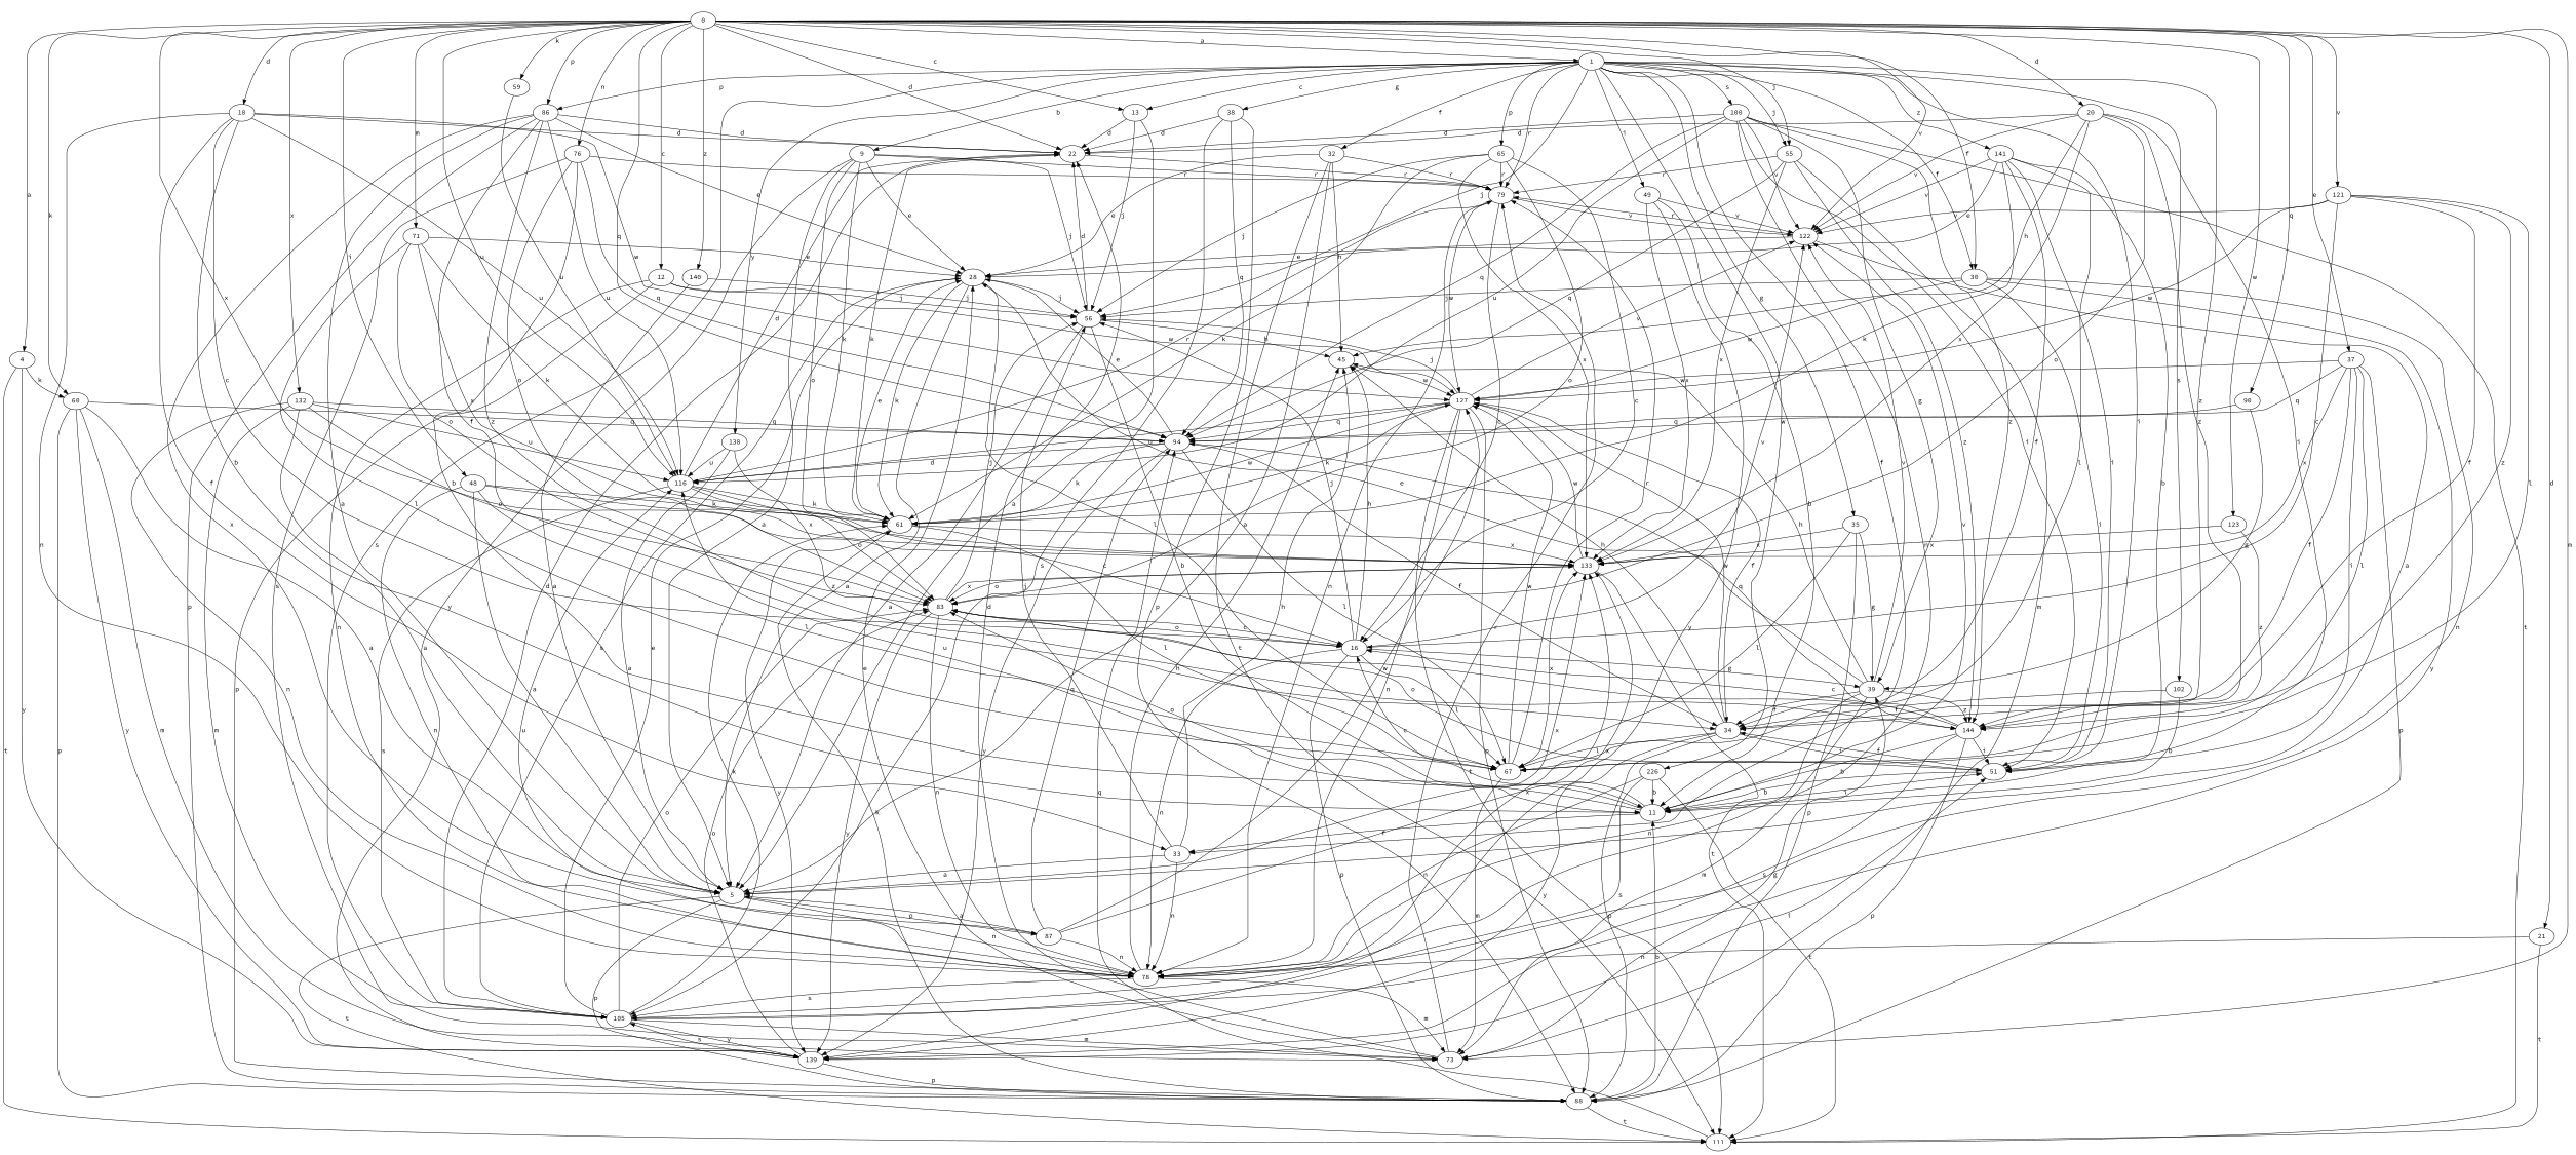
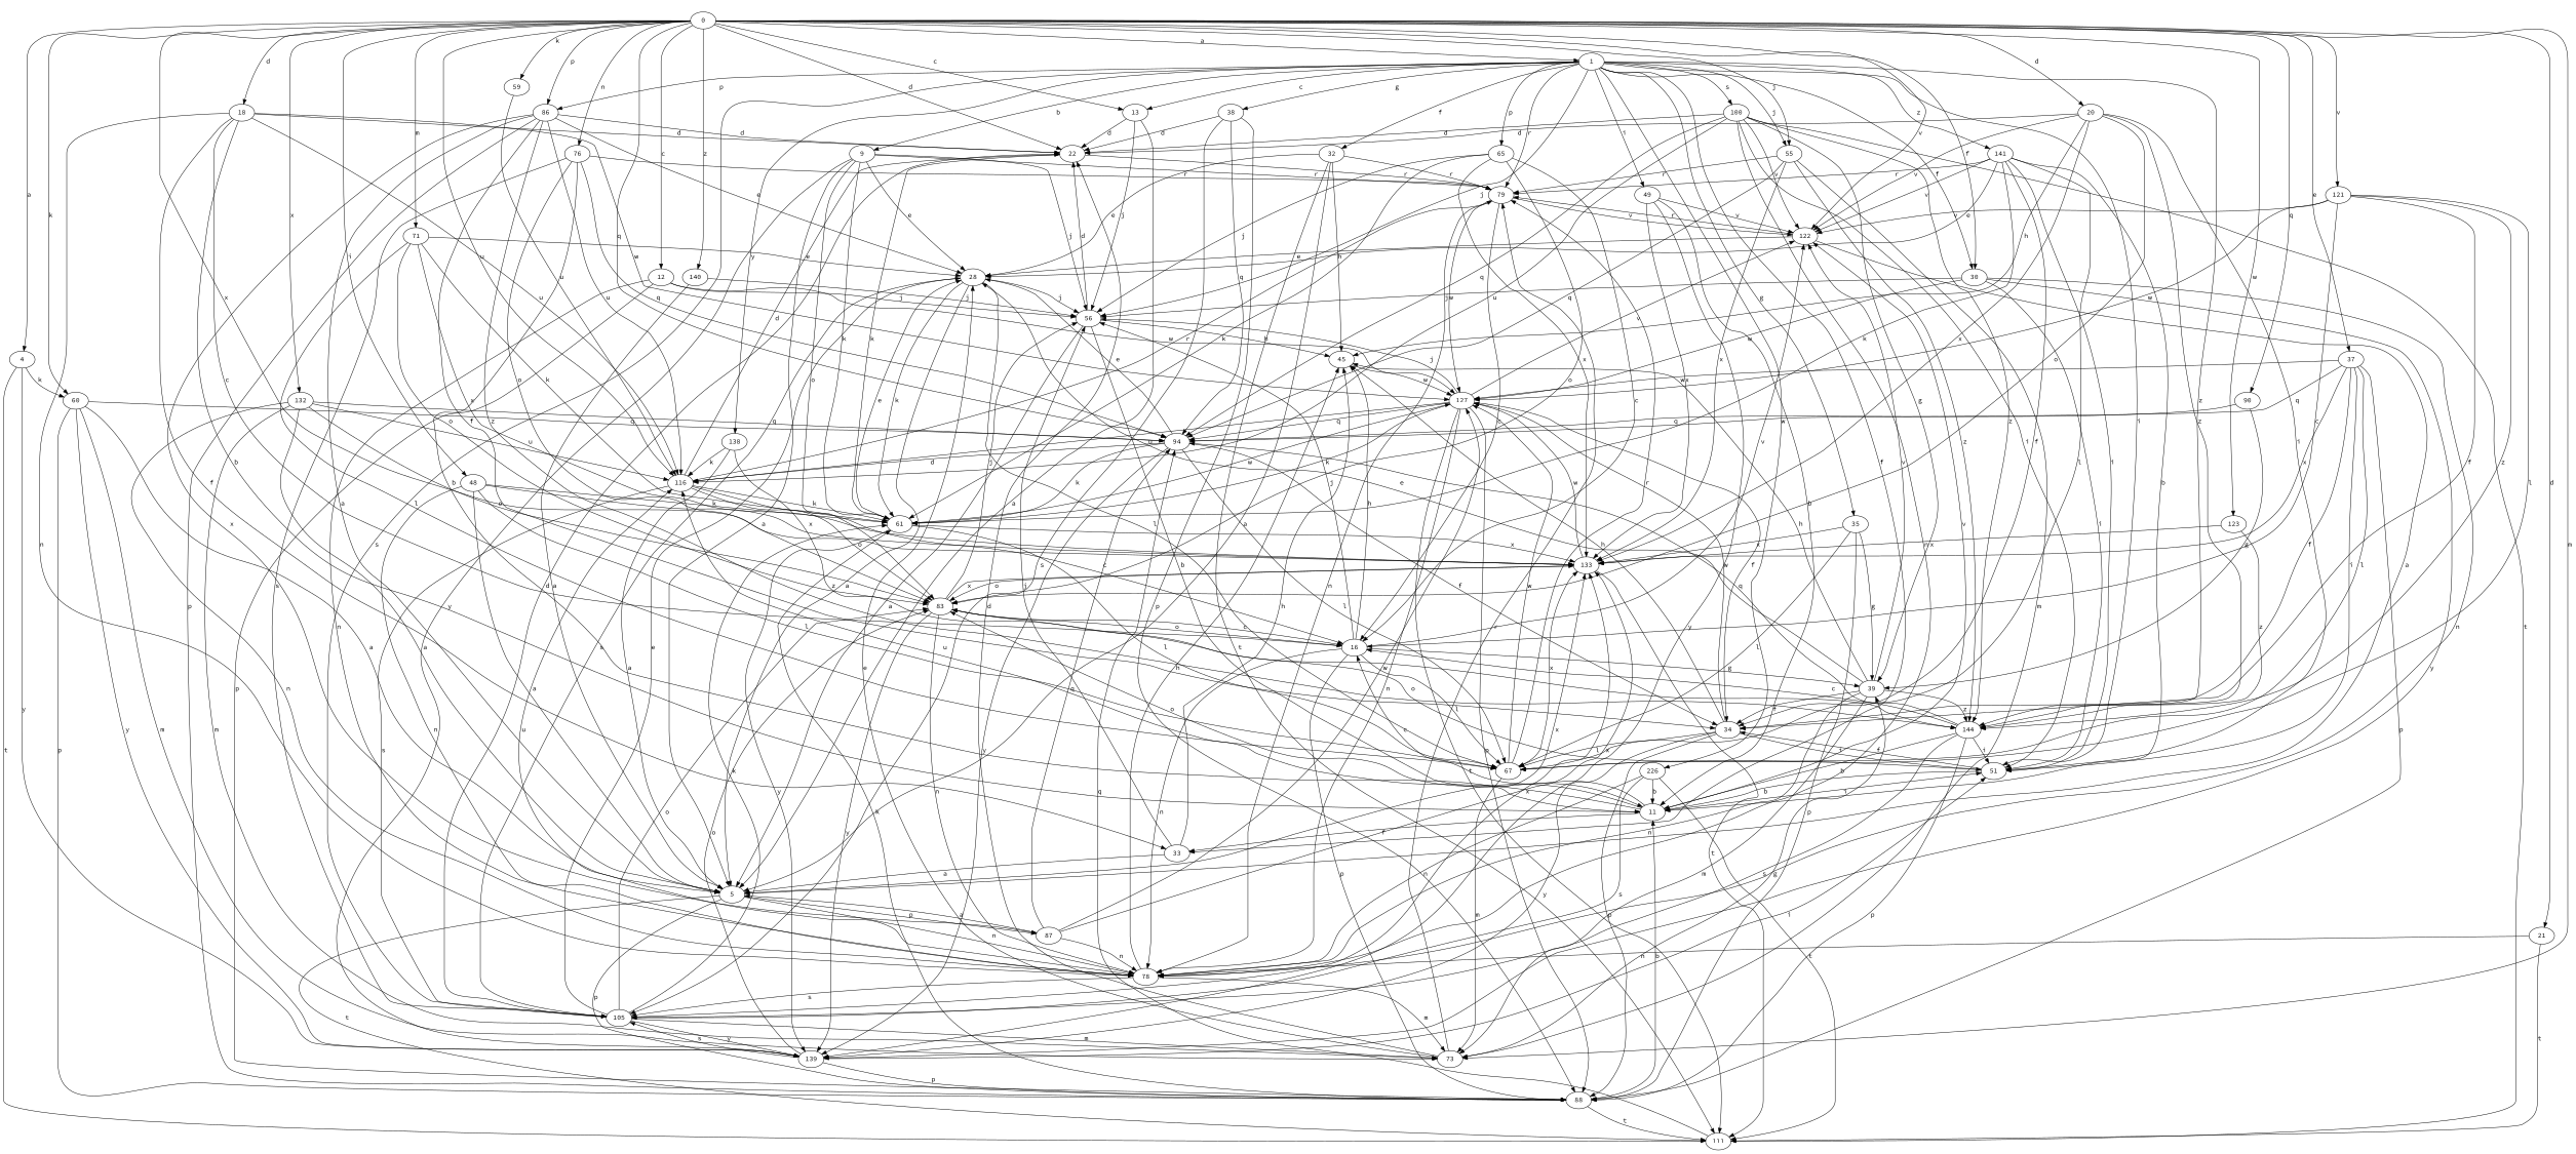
  strict digraph {
    fontname="Source Code Pro"
    node [fontname="Source Code Pro"]
    edge [fontname="Source Code Pro"]
    0
    1
    4
    12
    13
    18
    20
    21
    22
    n10 [label=37]
    30
    48
    55
    59
    60
    71
    73
    76
    86
    90
    94
    116
    121
    122
    123
    132
    133
    140
    9
    32
    33
    35
    38
    49
    51
    56
    65
    n38 [label=79]
    100
-   102
    105
    n42 [label=226]
    138
    141
    144
    111
    139
    78
    88
    127
    5
    11
    16
    83
    45
    61
    67
    34
    28
    39
    87
    0 -> 1 [label=a]
    0 -> 4 [label=a]
    0 -> 12 [label=c]
    0 -> 13 [label=c]
    0 -> 18 [label=d]
    0 -> 20 [label=d]
    0 -> 21 [label=d]
    0 -> 22 [label=d]
    0 -> n10 [label=e]
    0 -> 30 [label=f]
    0 -> 48 [label=i]
    0 -> 55 [label=j]
    0 -> 59 [label=k]
    0 -> 60 [label=k]
    0 -> 71 [label=m]
    0 -> 73 [label=m]
    0 -> 76 [label=n]
    0 -> 86 [label=p]
    0 -> 90 [label=q]
    0 -> 94 [label=q]
    0 -> 116 [label=u]
    0 -> 121 [label=v]
    0 -> 122 [label=v]
    0 -> 123 [label=w]
    0 -> 132 [label=x]
    0 -> 133 [label=x]
    0 -> 140 [label=z]
    1 -> 13 [label=c]
    1 -> 30 [label=f]
    1 -> 55 [label=j]
    1 -> 86 [label=p]
    1 -> 9 [label=b]
    1 -> 32 [label=f]
    1 -> 33 [label=f]
    1 -> 35 [label=g]
    1 -> 38 [label=g]
    1 -> 49 [label=i]
    1 -> 51 [label=i]
    1 -> 56 [label=j]
    1 -> 65 [label=p]
    1 -> n38 [label=r]
    1 -> 100 [label=s]
-   1 -> 102 [label=s]
    1 -> 105 [label=s]
    1 -> n42 [label=w]
    1 -> 138 [label=y]
    1 -> 141 [label=z]
    1 -> 144 [label=z]
    4 -> 60 [label=k]
    4 -> 111 [label=t]
    4 -> 139 [label=y]
    12 -> 56 [label=j]
    12 -> 78 [label=n]
    12 -> 88 [label=p]
    12 -> 127 [label=w]
    13 -> 22 [label=d]
    13 -> 56 [label=j]
    13 -> 5 [label=a]
    18 -> 22 [label=d]
    18 -> 116 [label=u]
    18 -> 33 [label=f]
    18 -> 78 [label=n]
    18 -> 127 [label=w]
    18 -> 11 [label=b]
    18 -> 16 [label=c]
    20 -> 22 [label=d]
    20 -> 122 [label=v]
    20 -> 133 [label=x]
    20 -> 51 [label=i]
    20 -> 144 [label=z]
    20 -> 83 [label=o]
    20 -> 45 [label=h]
    21 -> 111 [label=t]
    21 -> 78 [label=n]
    22 -> n38 [label=r]
    22 -> 61 [label=k]
    n10 -> 94 [label=q]
    n10 -> 133 [label=x]
    n10 -> 51 [label=i]
    n10 -> 88 [label=p]
    n10 -> 127 [label=w]
    n10 -> 67 [label=l]
    n10 -> 34 [label=f]
    30 -> 51 [label=i]
    30 -> 56 [label=j]
    30 -> 139 [label=y]
    30 -> 78 [label=n]
    30 -> 127 [label=w]
    48 -> 133 [label=x]
    48 -> 78 [label=n]
    48 -> 5 [label=a]
    48 -> 61 [label=k]
    48 -> 67 [label=l]
    55 -> 73 [label=m]
    55 -> 94 [label=q]
    55 -> 133 [label=x]
    55 -> n38 [label=r]
    55 -> 144 [label=z]
    59 -> 116 [label=u]
    60 -> 73 [label=m]
    60 -> 94 [label=q]
    60 -> 139 [label=y]
    60 -> 88 [label=p]
    60 -> 5 [label=a]
    71 -> 133 [label=x]
    71 -> 83 [label=o]
    71 -> 61 [label=k]
    71 -> 67 [label=l]
    71 -> 28 [label=e]
    73 -> 22 [label=d]
    73 -> n38 [label=r]
    73 -> 28 [label=e]
    73 -> 39 [label=g]
    76 -> 94 [label=q]
    76 -> n38 [label=r]
    76 -> 105 [label=s]
    76 -> 11 [label=b]
    76 -> 83 [label=o]
    86 -> 22 [label=d]
    86 -> 116 [label=u]
    86 -> 144 [label=z]
    86 -> 88 [label=p]
    86 -> 5 [label=a]
    86 -> 34 [label=f]
    86 -> 28 [label=e]
    86 -> 87 [label=x]
    90 -> 94 [label=q]
    90 -> 39 [label=g]
    94 -> 116 [label=d]
    94 -> 139 [label=y]
    94 -> 61 [label=k]
    94 -> 67 [label=l]
    94 -> 34 [label=f]
    94 -> 28 [label=e]
    116 -> 22 [label=d]
    116 -> n38 [label=r]
    116 -> 105 [label=s]
    116 -> 16 [label=c]
    116 -> 83 [label=o]
    116 -> 61 [label=k]
    121 -> 122 [label=v]
    121 -> 144 [label=z]
    121 -> 127 [label=w]
    121 -> 16 [label=c]
    121 -> 67 [label=l]
    121 -> 34 [label=f]
    122 -> n38 [label=r]
    122 -> 5 [label=a]
    122 -> 28 [label=e]
    123 -> 133 [label=x]
    123 -> 144 [label=z]
    132 -> 73 [label=m]
    132 -> 94 [label=q]
    132 -> 116 [label=u]
    132 -> 78 [label=n]
    132 -> 5 [label=a]
    132 -> 83 [label=o]
    133 -> 111 [label=t]
    133 -> 127 [label=w]
    133 -> 83 [label=o]
    140 -> 56 [label=j]
    140 -> 5 [label=a]
    9 -> 56 [label=j]
    9 -> n38 [label=r]
    9 -> 139 [label=y]
    9 -> 5 [label=a]
    9 -> 83 [label=o]
    9 -> 61 [label=k]
    9 -> 28 [label=e]
    32 -> n38 [label=r]
    32 -> 111 [label=t]
    32 -> 5 [label=a]
    32 -> 45 [label=h]
    32 -> 28 [label=e]
    33 -> 56 [label=j]
-   33 -> 78 [label=n]
    33 -> 5 [label=a]
    33 -> 45 [label=h]
    35 -> 133 [label=x]
    35 -> 88 [label=p]
    35 -> 67 [label=l]
    35 -> 39 [label=g]
    38 -> 22 [label=d]
    38 -> 94 [label=q]
    38 -> 105 [label=s]
    38 -> 88 [label=p]
    49 -> 122 [label=v]
    49 -> 133 [label=x]
    49 -> 139 [label=y]
    49 -> 11 [label=b]
    51 -> 11 [label=b]
    51 -> 83 [label=o]
    51 -> 34 [label=f]
    56 -> 22 [label=d]
    56 -> 5 [label=a]
    56 -> 11 [label=b]
    56 -> 45 [label=h]
    65 -> 133 [label=x]
    65 -> 56 [label=j]
    65 -> 16 [label=c]
    65 -> 83 [label=o]
    65 -> 61 [label=k]
    n38 -> 122 [label=v]
    n38 -> 78 [label=n]
    n38 -> 127 [label=w]
    n38 -> 16 [label=c]
    100 -> 22 [label=d]
    100 -> 94 [label=q]
    100 -> 116 [label=u]
    100 -> 122 [label=v]
    100 -> 51 [label=i]
    100 -> 144 [label=z]
    100 -> 111 [label=t]
    100 -> 78 [label=n]
    100 -> 39 [label=g]
-   102 -> 11 [label=b]
-   102 -> 34 [label=f]
    105 -> 22 [label=d]
    105 -> 73 [label=m]
    105 -> 133 [label=x]
    105 -> 139 [label=y]
    105 -> 83 [label=o]
    105 -> 61 [label=k]
    105 -> 28 [label=e]
    n42 -> 105 [label=s]
    n42 -> 111 [label=t]
    n42 -> 78 [label=n]
    n42 -> 11 [label=b]
-   138 -> 116 [label=u]
+   138 -> 116 [label=k]
    138 -> 144 [label=z]
    138 -> 5 [label=a]
    141 -> 122 [label=v]
    141 -> 51 [label=i]
-   65 -> n38 [label=r]
+   141 -> n38 [label=r]
    141 -> 11 [label=b]
    141 -> 61 [label=k]
    141 -> 67 [label=l]
    141 -> 34 [label=f]
    141 -> 28 [label=e]
    144 -> 94 [label=q]
    144 -> 51 [label=i]
    144 -> 105 [label=s]
    144 -> 88 [label=p]
    144 -> 11 [label=b]
    144 -> 16 [label=c]
    111 -> 94 [label=q]
    139 -> 51 [label=i]
    139 -> 105 [label=s]
    139 -> 88 [label=p]
    139 -> 83 [label=o]
    78 -> 73 [label=m]
    78 -> 116 [label=u]
    78 -> 105 [label=s]
    78 -> 45 [label=h]
    88 -> 111 [label=t]
    88 -> 11 [label=b]
    88 -> 61 [label=k]
    127 -> 94 [label=q]
    127 -> 116 [label=u]
    127 -> 122 [label=v]
    127 -> 56 [label=j]
    127 -> 111 [label=t]
    127 -> 78 [label=n]
    127 -> 88 [label=p]
    127 -> 61 [label=k]
    127 -> 34 [label=f]
    5 -> 133 [label=x]
    5 -> 111 [label=t]
    5 -> 78 [label=n]
    5 -> 88 [label=p]
    5 -> 87 [label=p]
    11 -> 116 [label=u]
    11 -> 122 [label=v]
    11 -> 33 [label=f]
    11 -> 51 [label=i]
    11 -> 16 [label=c]
    11 -> 83 [label=o]
    16 -> 122 [label=v]
    16 -> 56 [label=j]
    16 -> 78 [label=n]
    16 -> 88 [label=p]
    16 -> 83 [label=o]
    16 -> 45 [label=h]
    16 -> 67 [label=l]
    16 -> 39 [label=g]
    83 -> 133 [label=x]
    83 -> 56 [label=j]
    83 -> 139 [label=y]
    83 -> 78 [label=n]
    83 -> 16 [label=c]
    45 -> 127 [label=w]
    61 -> 133 [label=x]
    61 -> 139 [label=y]
    61 -> 127 [label=w]
    61 -> 67 [label=l]
    61 -> 28 [label=e]
    67 -> 73 [label=m]
    67 -> 133 [label=x]
    67 -> n38 [label=r]
    67 -> 127 [label=w]
    34 -> 51 [label=i]
    34 -> 139 [label=y]
    34 -> 88 [label=p]
    34 -> 127 [label=w]
    34 -> 45 [label=h]
    34 -> 67 [label=l]
    28 -> 56 [label=j]
    28 -> 105 [label=s]
    28 -> 5 [label=a]
    28 -> 61 [label=k]
    28 -> 67 [label=l]
    39 -> 73 [label=m]
    39 -> 122 [label=v]
    39 -> 144 [label=z]
    39 -> 78 [label=n]
    39 -> 45 [label=h]
    39 -> 34 [label=f]
    39 -> 28 [label=e]
    87 -> 94 [label=q]
    87 -> 133 [label=x]
    87 -> 78 [label=n]
    87 -> 127 [label=w]
    87 -> 5 [label=a]
  }
